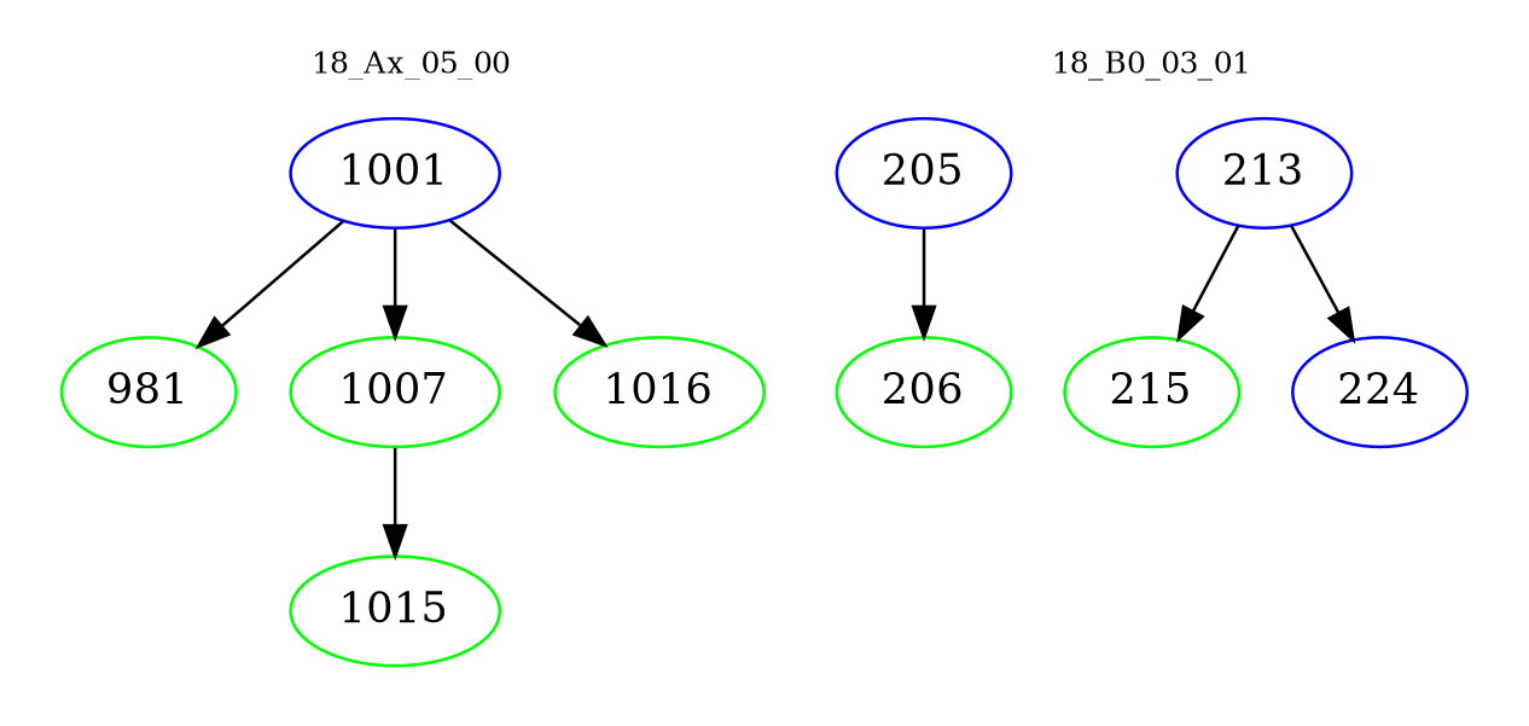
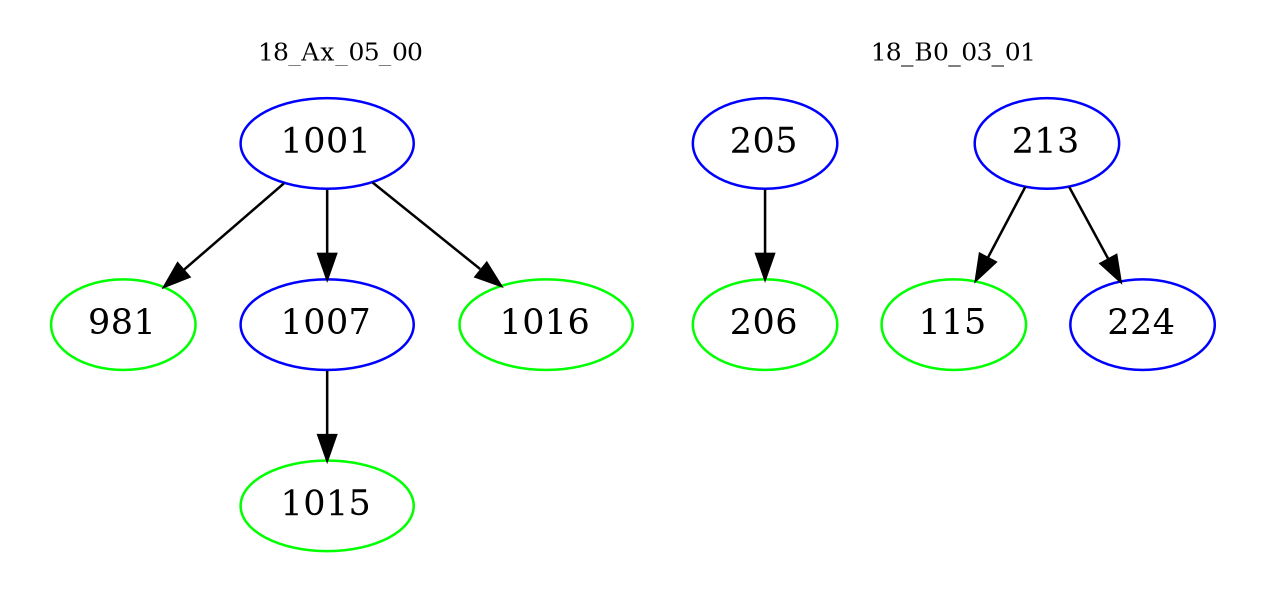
  digraph {
    fontname="DejaVu Serif"
    node [color=blue fontname="DejaVu Serif"]
    edge [color=black fontname="DejaVu Serif"]
    n1 [label=1001]
    n2 [color=green label=981]
-   n3 [color=green label=1007]
+   n3 [label=1007]
    n4 [color=green label=1016]
    n5 [color=green label=1015]
    n6 [label=213]
    n7 [label=205]
-   n8 [color=green label=215]
+   n8 [color=green label=115]
    n9 [label=224]
    n10 [color=green label=206]
    subgraph cluster_1 {
      color=white
      fontsize=10
      label="18_Ax_05_00"
      n1
      n2
      n3
      n4
      n5
    }
    subgraph cluster_2 {
      color=white
      fontsize=10
      label="18_B0_03_01"
      n6
      n7
      n8
      n9
      n10
    }
    n1 -> n2
    n1 -> n3
    n1 -> n4
    n3 -> n5
    n6 -> n8
    n6 -> n9
    n7 -> n10
  }
